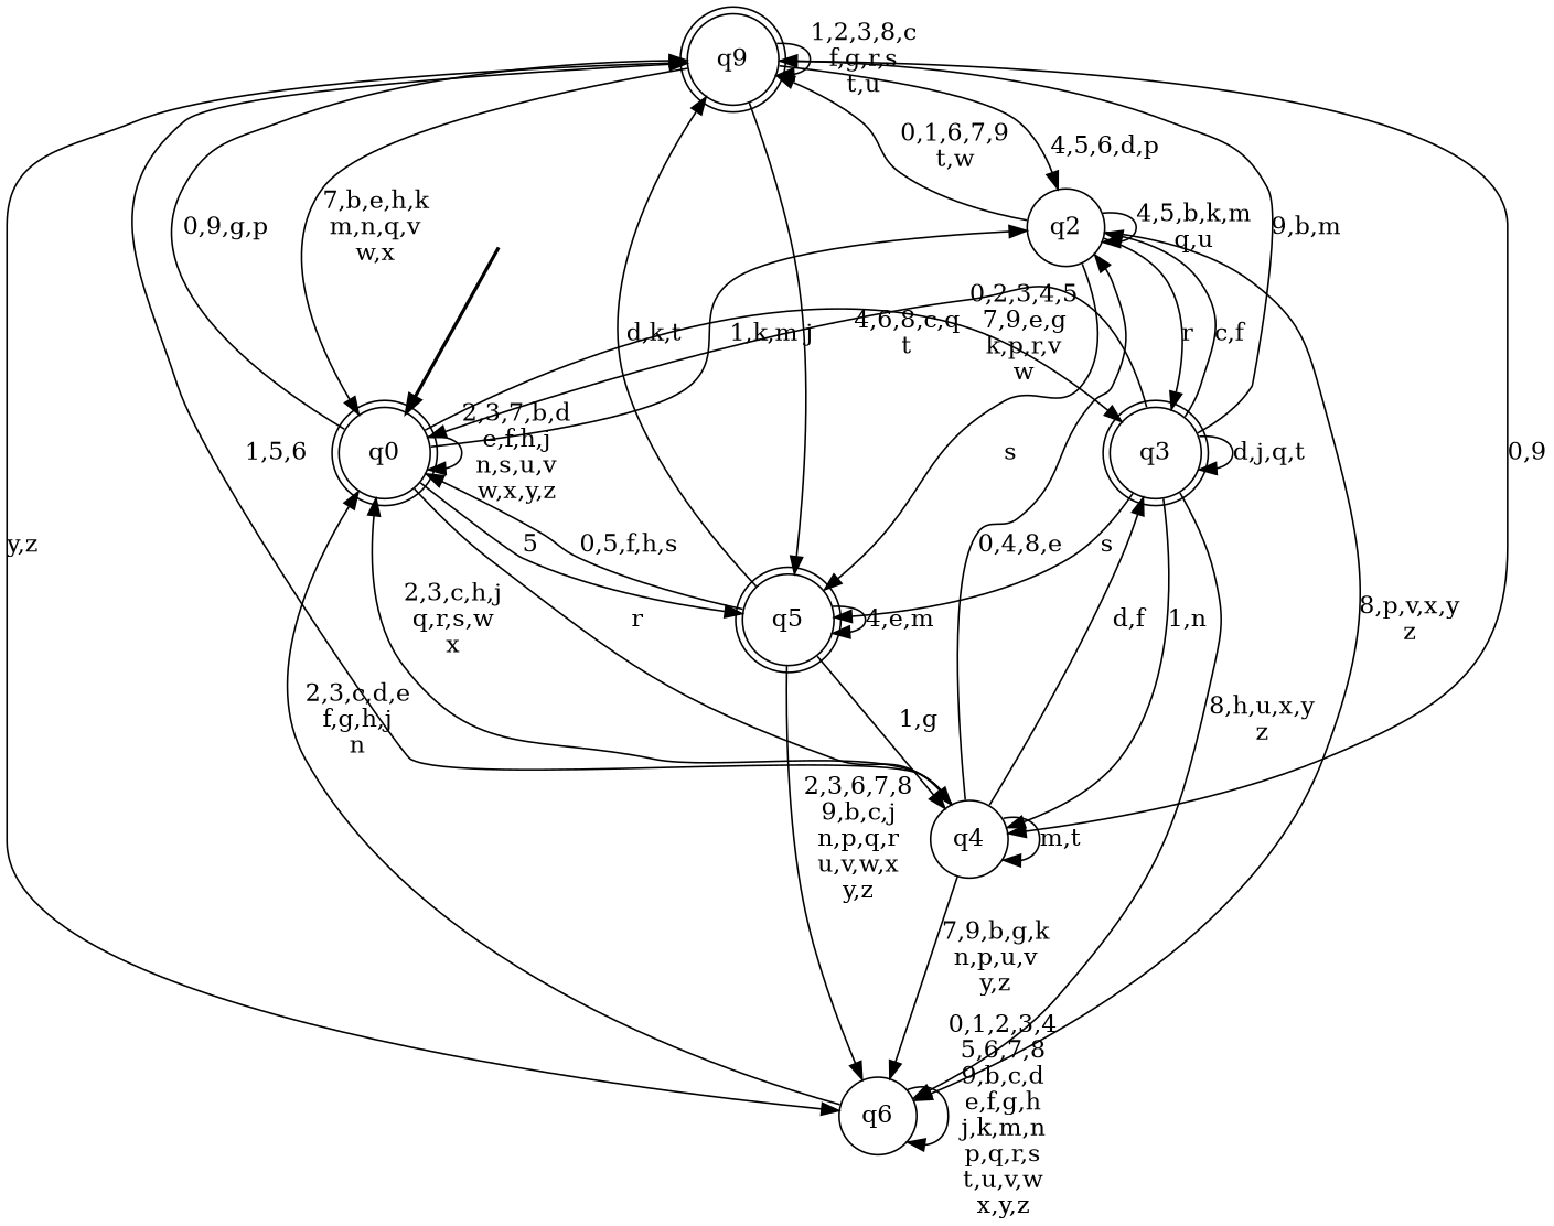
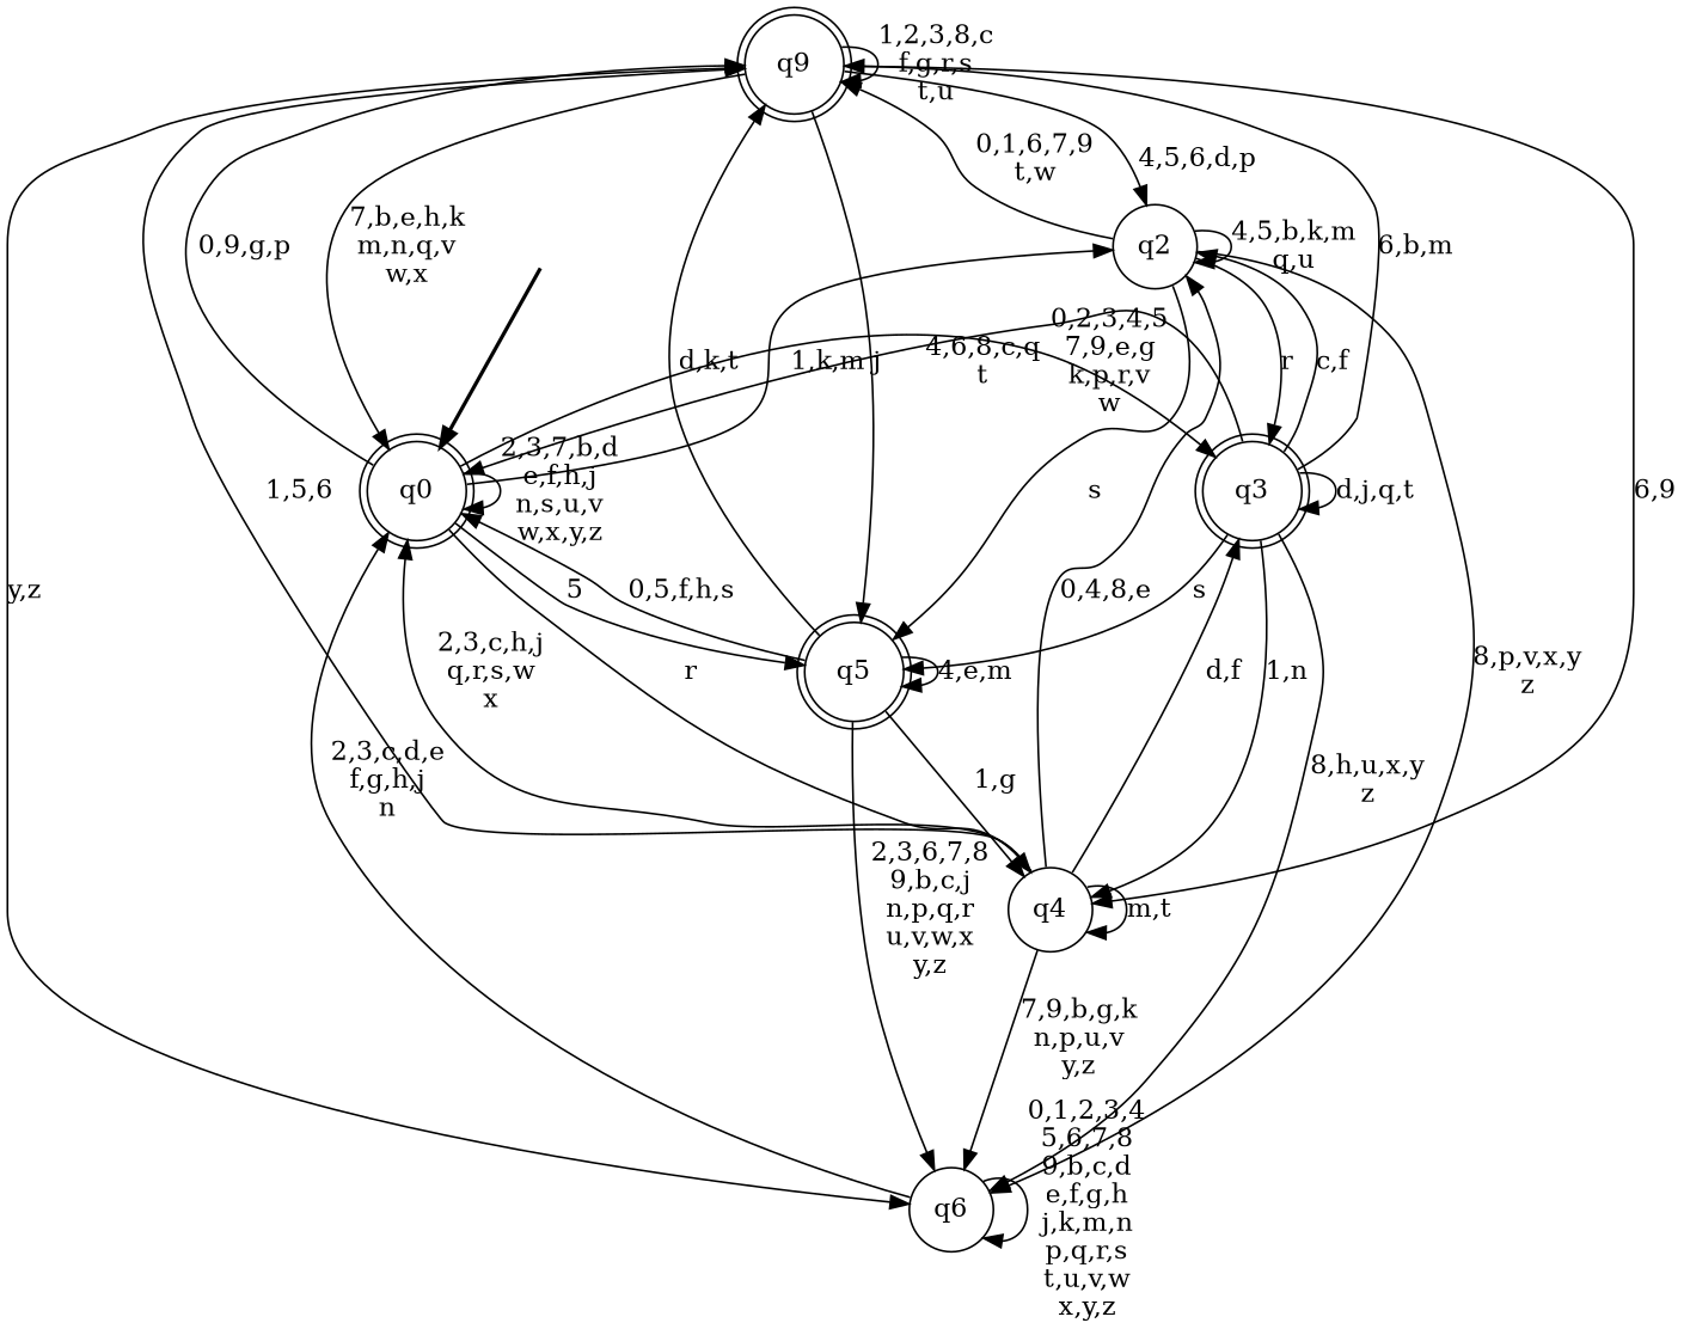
  digraph {
    rankdir=TB
    node [shape=doublecircle style="rounded,filled" color=black fillcolor=white]
    __start0 [height=0 shape=none style=invis width=0 color="" fillcolor=""]
    n2 [label=q0]
    n3 [label=q9]
    n4 [label=q2 shape=circle style=filled]
    n5 [label=q3]
    n6 [label=q4 shape=circle style=filled]
    n7 [label=q5]
    n8 [label=q6 shape=circle style=filled]
    subgraph cluster_1 {
      nodesep=0.15
      ranksep=0.15
      style=invis
      __start0
      n2
    }
    __start0 -> n2 [penwidth=2]
    n2 -> n2 [label="2,3,7,b,d\ne,f,h,j\nn,s,u,v\nw,x,y,z"]
    n2 -> n3 [label="0,9,g,p"]
    n2 -> n4 [label="1,k,m"]
    n2 -> n5 [label="4,6,8,c,q\nt"]
    n2 -> n6 [label=r]
    n2 -> n7 [label=5]
    n3 -> n2 [label="7,b,e,h,k\nm,n,q,v\nw,x"]
    n3 -> n3 [label="1,2,3,8,c\nf,g,r,s\nt,u"]
    n3 -> n4 [label="4,5,6,d,p"]
-   n3 -> n6 [label="0,9"]
+   n3 -> n6 [label="6,9"]
    n3 -> n7 [label=j]
    n3 -> n8 [label="y,z"]
    n4 -> n3 [label="0,1,6,7,9\nt,w"]
    n4 -> n4 [label="4,5,b,k,m\nq,u"]
    n4 -> n5 [label=r]
    n4 -> n7 [label=s]
    n4 -> n8 [label="8,p,v,x,y\nz"]
    n5 -> n2 [label="0,2,3,4,5\n7,9,e,g\nk,p,r,v\nw"]
-   n5 -> n3 [label="9,b,m"]
+   n5 -> n3 [label="6,b,m"]
    n5 -> n4 [label="c,f"]
    n5 -> n5 [label="d,j,q,t"]
    n5 -> n6 [label="1,n"]
    n5 -> n7 [label=s]
    n5 -> n8 [label="8,h,u,x,y\nz"]
    n6 -> n2 [label="2,3,c,h,j\nq,r,s,w\nx"]
    n6 -> n3 [label="1,5,6"]
    n6 -> n4 [label="0,4,8,e"]
    n6 -> n5 [label="d,f"]
    n6 -> n6 [label="m,t"]
    n6 -> n8 [label="7,9,b,g,k\nn,p,u,v\ny,z"]
    n7 -> n2 [label="0,5,f,h,s"]
    n7 -> n3 [label="d,k,t"]
    n7 -> n6 [label="1,g"]
    n7 -> n7 [label="4,e,m"]
    n7 -> n8 [label="2,3,6,7,8\n9,b,c,j\nn,p,q,r\nu,v,w,x\ny,z"]
    n8 -> n2 [label="2,3,c,d,e\nf,g,h,j\nn"]
    n8 -> n8 [label="0,1,2,3,4\n5,6,7,8\n9,b,c,d\ne,f,g,h\nj,k,m,n\np,q,r,s\nt,u,v,w\nx,y,z"]
  }
